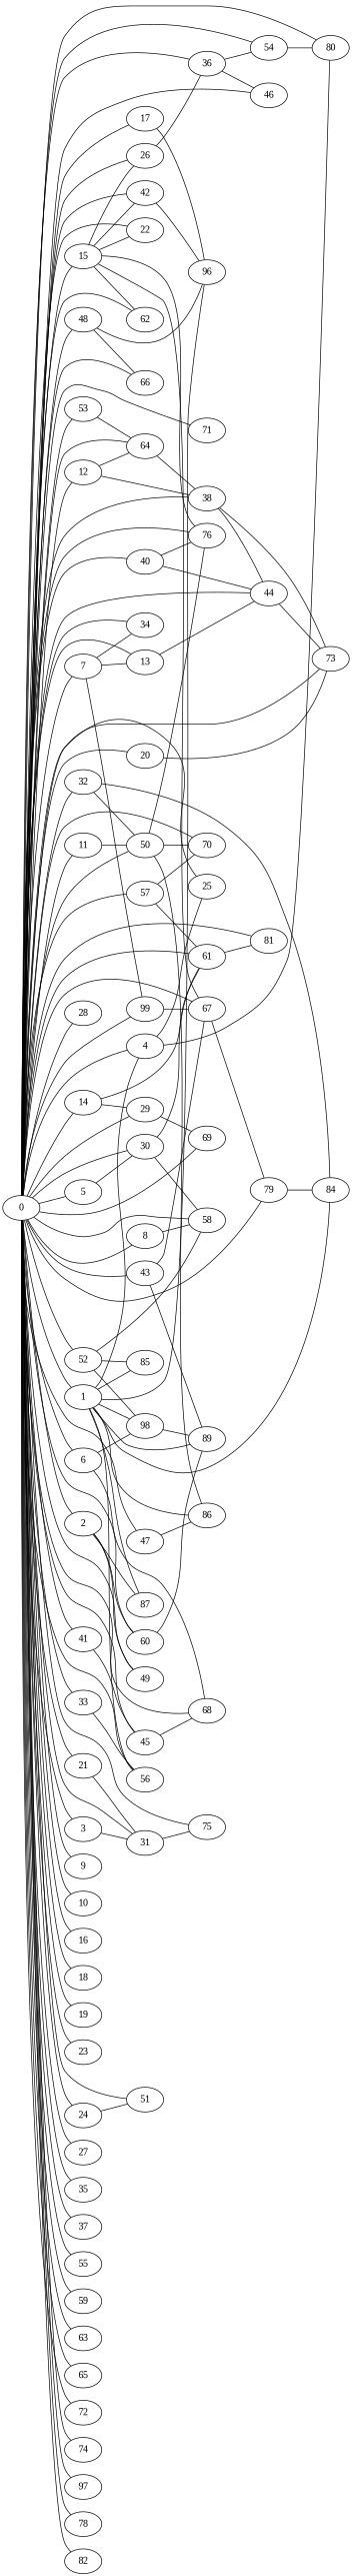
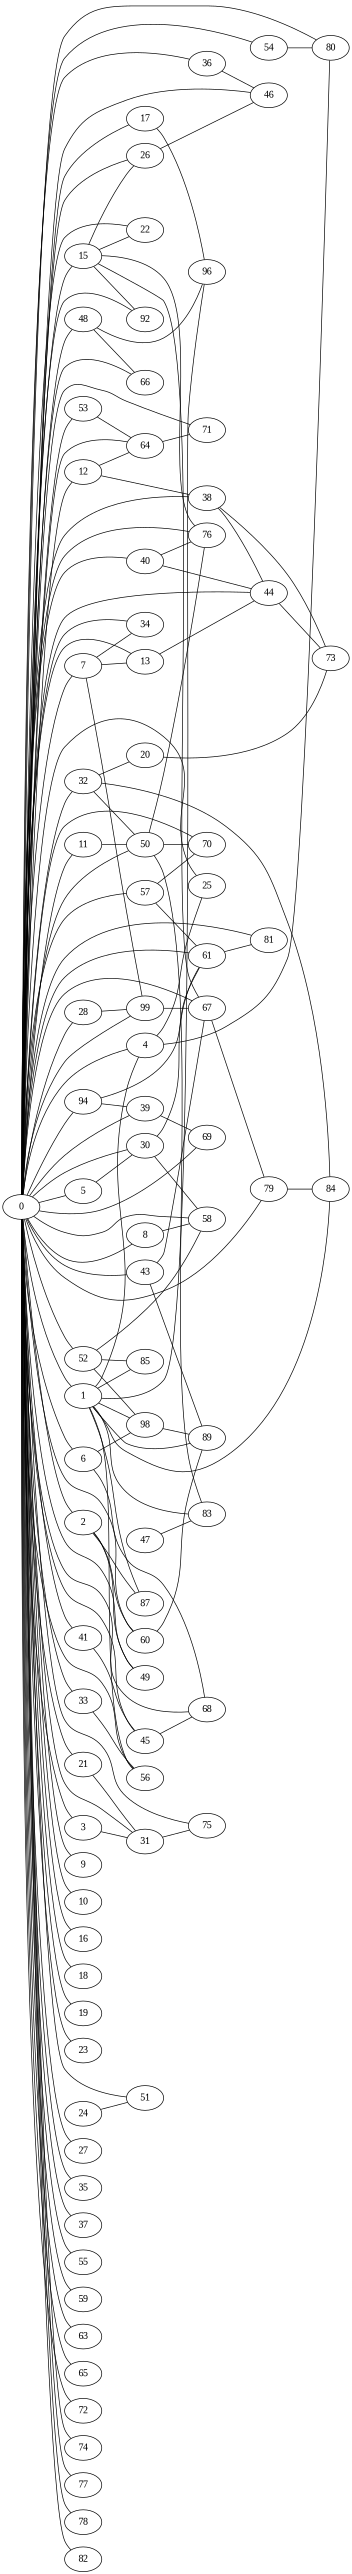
  graph {
    fontname="Liberation Serif"
    rankdir=LR
    node [fontname="Liberation Serif"]
    edge [fontname="Liberation Serif"]
    0
    1
    2
    3
    4
    5
    6
    7
    8
    9
    10
    11
    12
    13
-   14
+   14 [label=94]
    15
    16
    17
    18
    19
    20
    21
    22
    23
    24
    25
    26
    27
    28
    n30 [label=99]
    30
    31
    32
    33
    34
    35
    36
    37
    38
-   39 [label=29]
+   39
    40
    41
-   42
    43
    44
    45
    46
    47
    48
    49
    50
    51
    52
    53
    54
    55
    56
    57
    58
    59
    60
    61
-   62
+   62 [label=92]
    63
    64
    65
    66
    67
    68
    69
    70
    71
    72
    73
    74
    75
    76
-   77 [label=97]
+   77
    78
    79
    80
    81
    82
-   83 [label=86]
+   83
    84
    85
    n87 [label=96]
    87
    n89 [label=98]
    89
    0 -- 1
    0 -- 2
    0 -- 3
    0 -- 4
    0 -- 5
    0 -- 6
    0 -- 7
    0 -- 8
    0 -- 9
    0 -- 10
    0 -- 11
    0 -- 12
    0 -- 13
    0 -- 14
    0 -- 15
    0 -- 16
    0 -- 17
    0 -- 18
    0 -- 19
-   0 -- 20
+   32 -- 20
    0 -- 21
    0 -- 22
    0 -- 23
-   0 -- 24
    0 -- 25
    0 -- 26
    0 -- 27
    0 -- 28
    0 -- n30
    0 -- 30
    0 -- 31
    0 -- 32
    0 -- 33
    0 -- 34
    0 -- 35
    0 -- 36
    0 -- 37
    0 -- 38
    0 -- 39
    0 -- 40
    0 -- 41
-   0 -- 42
    0 -- 43
    0 -- 44
    0 -- 45
    0 -- 46
-   0 -- 47
    0 -- 48
    0 -- 49
    0 -- 50
    0 -- 51
    0 -- 52
    0 -- 53
    0 -- 54
    0 -- 55
    0 -- 56
    0 -- 57
    0 -- 58
    0 -- 59
    0 -- 60
    0 -- 61
    0 -- 62
    0 -- 63
    0 -- 64
    0 -- 65
    0 -- 66
    0 -- 67
    0 -- 68
    0 -- 69
    0 -- 70
    0 -- 71
    0 -- 72
-   0 -- 73
    0 -- 74
    0 -- 75
    0 -- 76
    0 -- 77
    0 -- 78
    0 -- 79
    0 -- 80
    0 -- 81
    0 -- 82
    1 -- 4
    1 -- 56
    1 -- 83
    1 -- 84
    1 -- 85
    1 -- n87
    1 -- 87
    1 -- n89
    1 -- 89
    2 -- 49
    2 -- 60
    2 -- 87
    3 -- 31
    4 -- 25
    4 -- 80
    5 -- 30
    6 -- 68
    6 -- n89
    7 -- 13
    7 -- n30
    7 -- 34
    8 -- 58
    11 -- 50
    12 -- 38
    12 -- 64
    13 -- 44
    14 -- 39
    14 -- 61
    15 -- 22
    15 -- 26
-   15 -- 42
    15 -- 62
    15 -- 67
    15 -- 76
    17 -- n87
    20 -- 73
    21 -- 31
    24 -- 51
-   26 -- 36
+   26 -- 46
+   28 -- n30
    n30 -- 67
    30 -- 58
    30 -- 61
    31 -- 75
    32 -- 50
    32 -- 84
    33 -- 56
    36 -- 46
-   36 -- 54
    38 -- 44
    38 -- 73
    39 -- 69
    40 -- 44
    40 -- 76
    41 -- 45
-   42 -- n87
    43 -- 67
    43 -- 89
    44 -- 73
    45 -- 68
    47 -- 83
    48 -- 66
    48 -- n87
    50 -- 70
    50 -- 76
    50 -- 83
    52 -- 58
    52 -- 85
    52 -- n89
    53 -- 64
    54 -- 80
    57 -- 61
    57 -- 70
    60 -- 89
    61 -- 81
-   64 -- 38
+   64 -- 71
    67 -- 79
    79 -- 84
    n89 -- 89
  }
